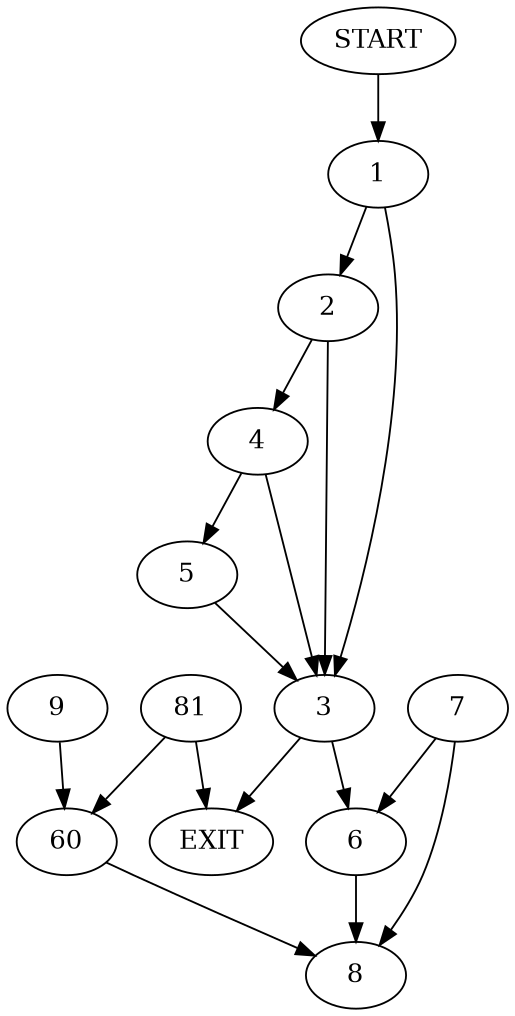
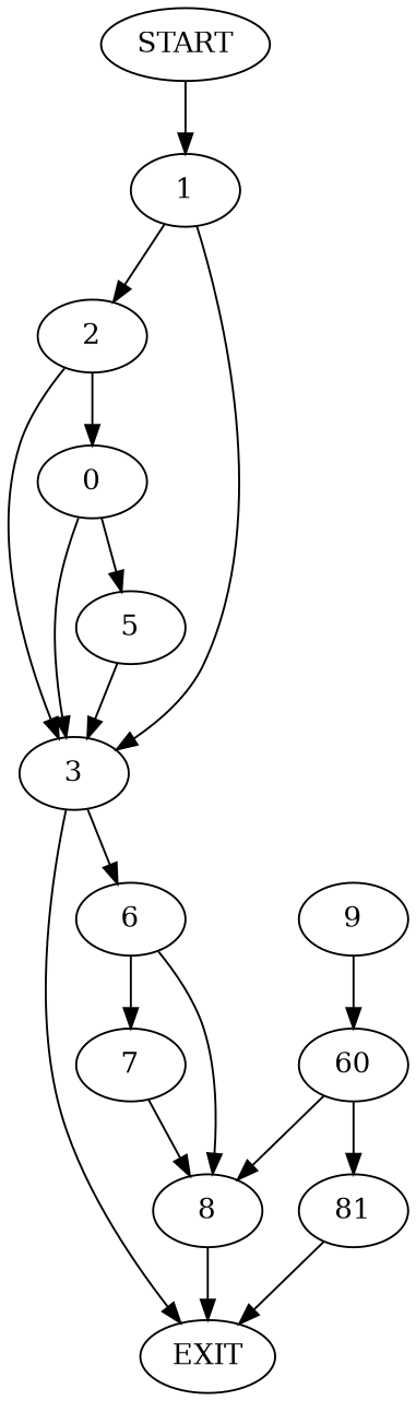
  digraph {
    n1 [label=START]
    1
    2
    3
    n5 [label=EXIT]
-   4
+   4 [label=0]
    6
    5
    7
    8
    n11 [label=60]
    9
    n13 [label=81]
    n1 -> 1
    1 -> 2
    1 -> 3
    2 -> 3
    2 -> 4
    3 -> n5
    3 -> 6
    4 -> 3
    4 -> 5
-   7 -> 6
+   6 -> 7
    6 -> 8
    5 -> 3
    7 -> 8
+   8 -> n5
    n11 -> 8
-   n13 -> n11
+   n11 -> n13
    9 -> n11
    n13 -> n5
  }
